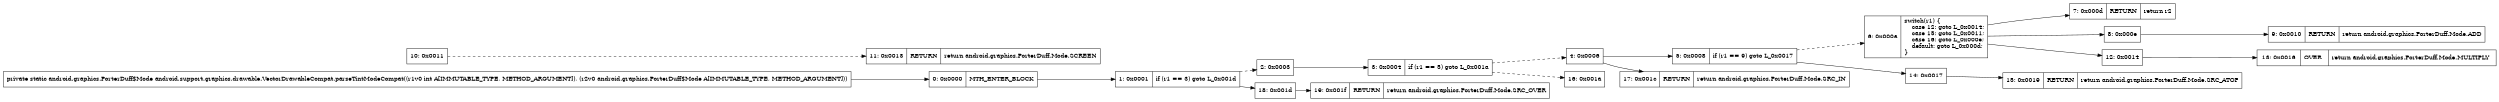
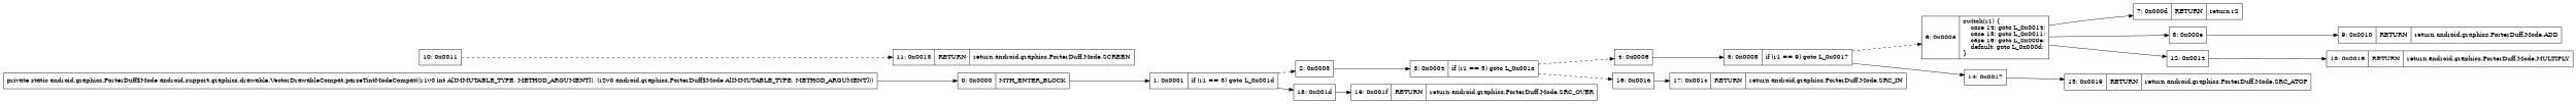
  digraph {
    rankdir=LR
    node [shape=record]
    n1 [label="{0\:\ 0x0000|MTH_ENTER_BLOCK\l}"]
    n2 [label="{1\:\ 0x0001|if (r1 == 3) goto L_0x001d\l}"]
    n3 [label="{2\:\ 0x0003}"]
    n4 [label="{18\:\ 0x001d}"]
    n5 [label="{3\:\ 0x0004|if (r1 == 5) goto L_0x001a\l}"]
    n6 [label="{19\:\ 0x001f|RETURN\l|return android.graphics.PorterDuff.Mode.SRC_OVER\l}"]
    n7 [label="{4\:\ 0x0006}"]
    n8 [label="{16\:\ 0x001a}"]
    n9 [label="{5\:\ 0x0008|if (r1 == 9) goto L_0x0017\l}"]
    n10 [label="{17\:\ 0x001c|RETURN\l|return android.graphics.PorterDuff.Mode.SRC_IN\l}"]
-   n11 [label="{6\:\ 0x000a|switch(r1) \{\l    case 12: goto L_0x0014;\l    case 15: goto L_0x0011;\l    case 16: goto L_0x000e;\l    default: goto L_0x000d;\l\}\l}"]
+   n11 [label="{6\:\ 0x000a|switch(r1) \{\l    case 14: goto L_0x0014;\l    case 15: goto L_0x0011;\l    case 16: goto L_0x000e;\l    default: goto L_0x000d;\l\}\l}"]
    n12 [label="{14\:\ 0x0017}"]
    n13 [label="{7\:\ 0x000d|RETURN\l|return r2\l}"]
    n14 [label="{8\:\ 0x000e}"]
    n15 [label="{12\:\ 0x0014}"]
    n16 [label="{15\:\ 0x0019|RETURN\l|return android.graphics.PorterDuff.Mode.SRC_ATOP\l}"]
    n17 [label="{9\:\ 0x0010|RETURN\l|return android.graphics.PorterDuff.Mode.ADD\l}"]
    n18 [label="{10\:\ 0x0011}"]
    n19 [label="{11\:\ 0x0013|RETURN\l|return android.graphics.PorterDuff.Mode.SCREEN\l}"]
-   n20 [label="{13\:\ 0x0016|OVER\l|return android.graphics.PorterDuff.Mode.MULTIPLY\l}"]
+   n20 [label="{13\:\ 0x0016|RETURN\l|return android.graphics.PorterDuff.Mode.MULTIPLY\l}"]
    n21 [label="{private static android.graphics.PorterDuff$Mode android.support.graphics.drawable.VectorDrawableCompat.parseTintModeCompat((r1v0 int A[IMMUTABLE_TYPE, METHOD_ARGUMENT]), (r2v0 android.graphics.PorterDuff$Mode A[IMMUTABLE_TYPE, METHOD_ARGUMENT])) }"]
    n1 -> n2
    n2 -> n3 [style=dashed]
    n2 -> n4
    n3 -> n5
    n4 -> n6
    n5 -> n7 [style=dashed]
    n5 -> n8 [style=dashed]
    n7 -> n9
-   n7 -> n10
+   n8 -> n10
    n9 -> n11 [style=dashed]
    n9 -> n12
    n11 -> n13
    n11 -> n14
    n11 -> n15
    n12 -> n16
    n14 -> n17
    n15 -> n20
    n18 -> n19 [style=dashed]
    n21 -> n1
  }
